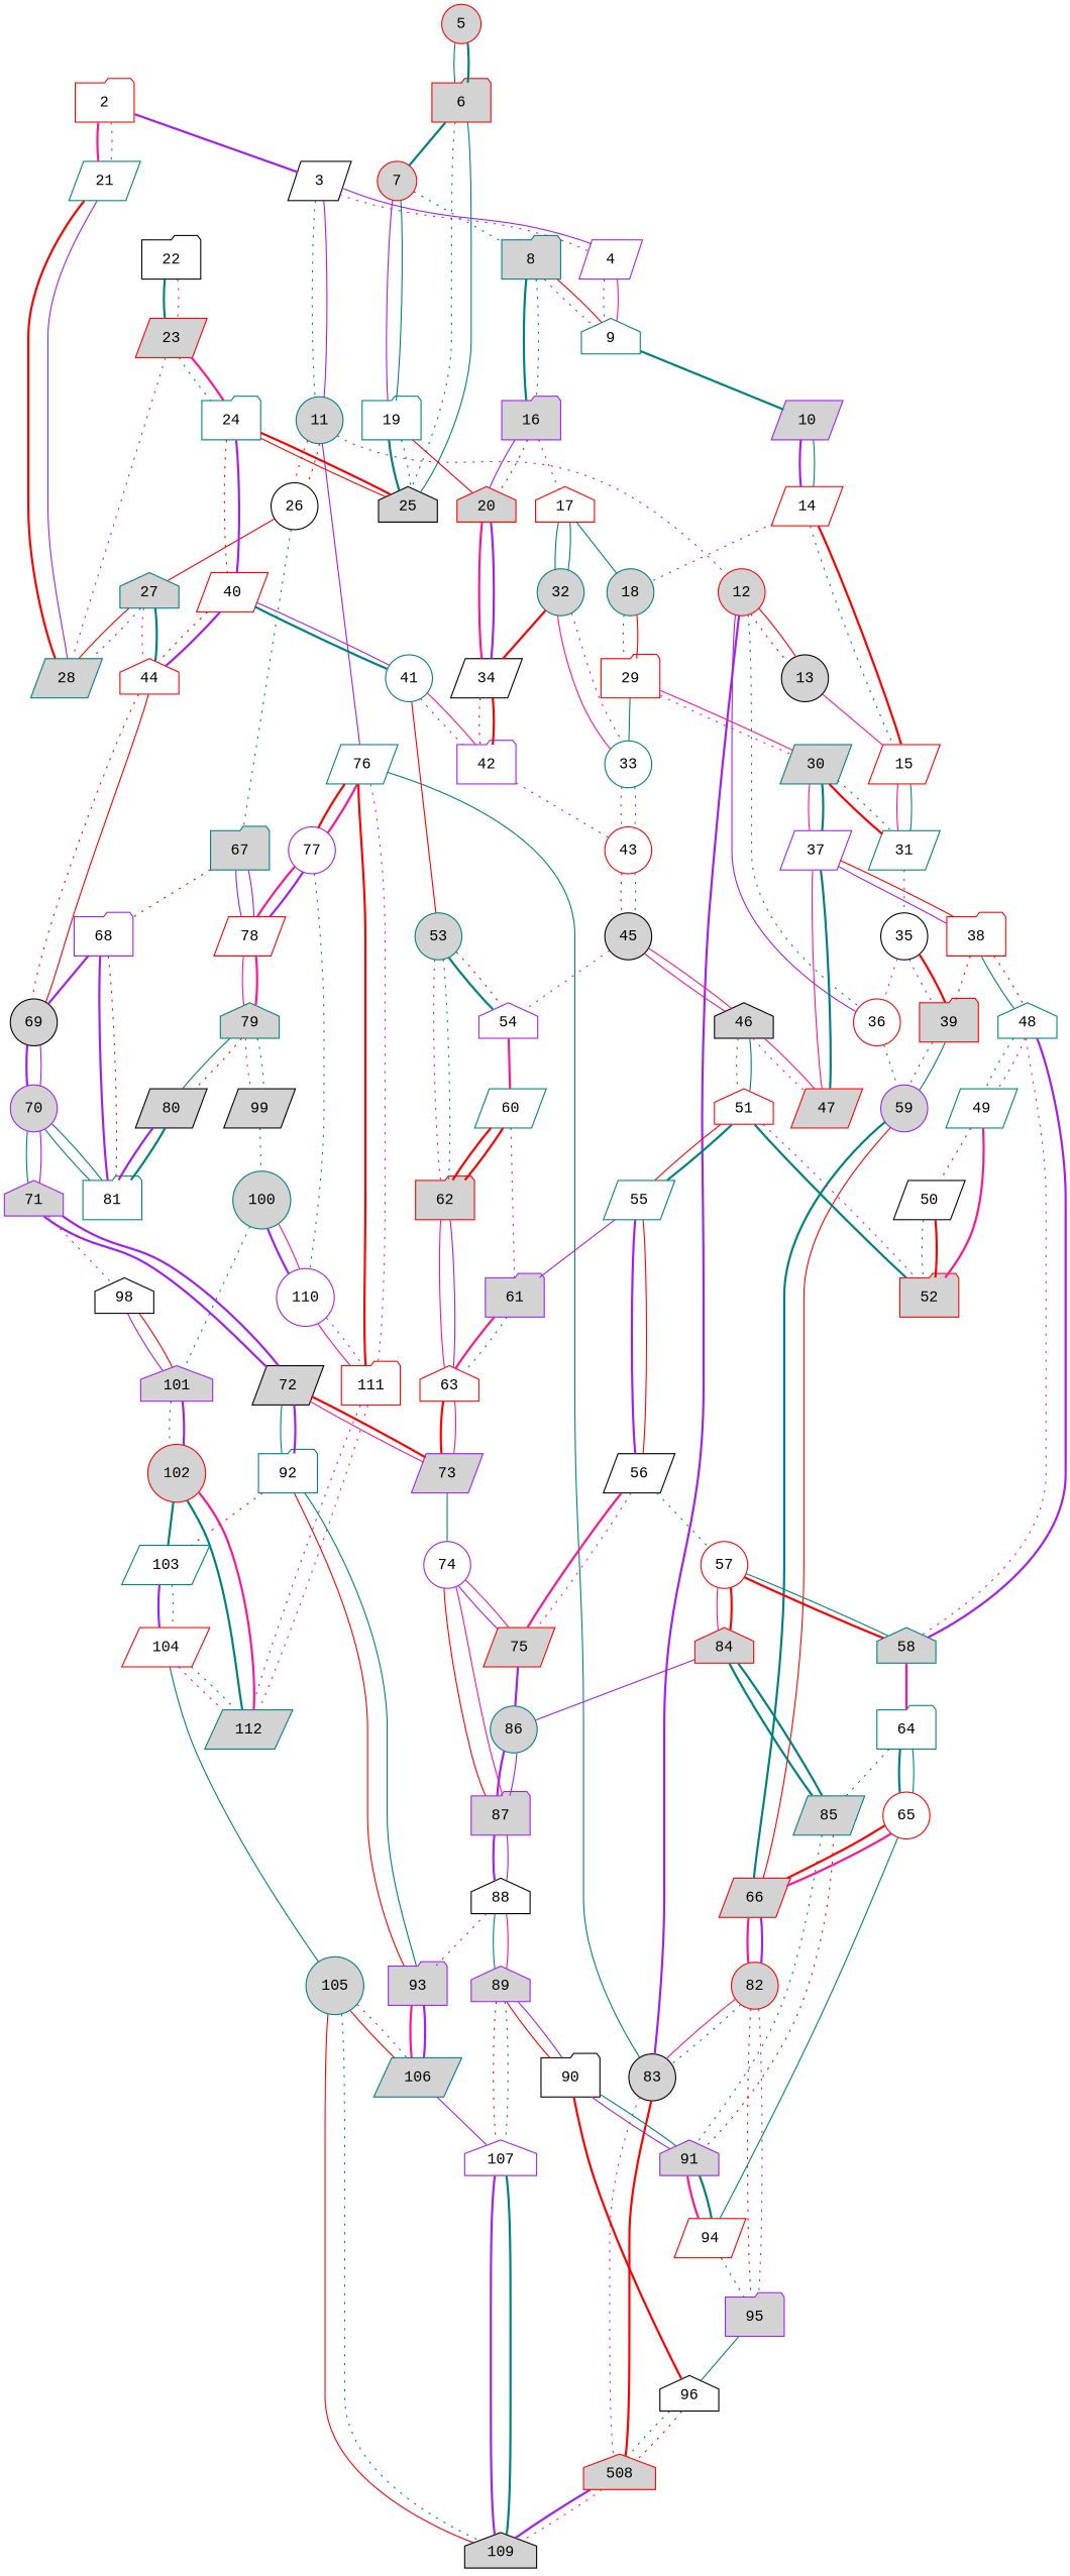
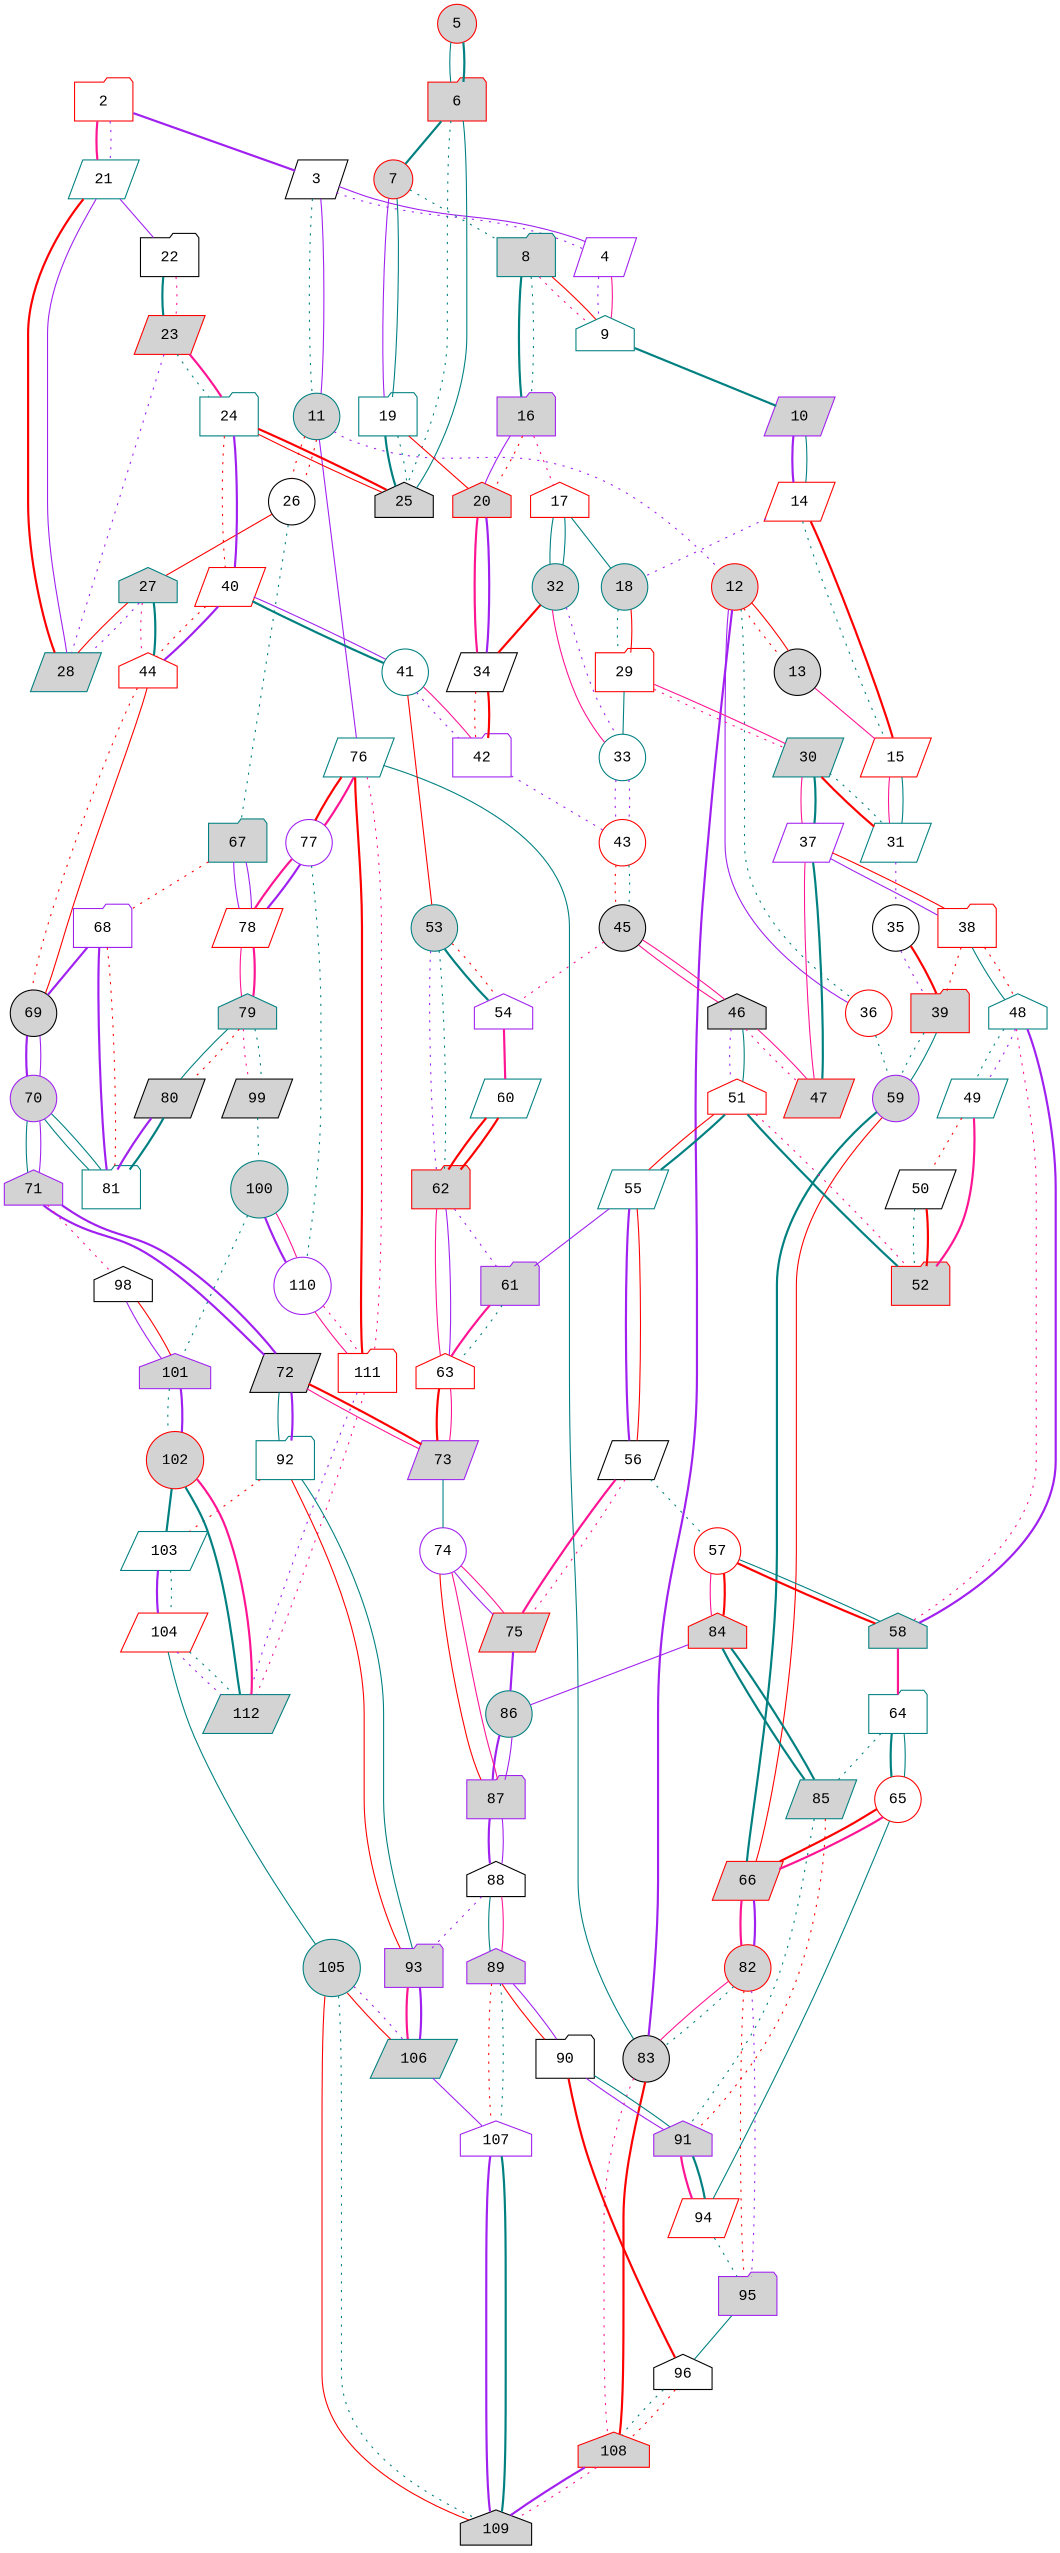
  graph {
    fontname="Liberation Mono"
    node [color=red fillcolor=lightgrey fontname="Liberation Mono" shape=parallelogram style=filled]
    edge [color=teal fontname="Liberation Mono" style=dotted]
    2 [fillcolor=white shape=folder]
    3 [color=black fillcolor=white]
    21 [color=teal fillcolor=white]
    5 [shape=circle]
    6 [shape=folder]
    4 [color=purple fillcolor=white]
    11 [color=teal shape=circle]
    22 [color=black fillcolor=white shape=folder]
    28 [color=teal]
    9 [color=teal fillcolor=white shape=house]
    12 [shape=circle]
    26 [color=black fillcolor=white shape=circle]
    76 [color=teal fillcolor=white]
    10 [color=purple]
    7 [shape=circle]
    25 [color=black shape=house]
    23
    8 [color=teal shape=folder]
    19 [color=teal fillcolor=white shape=folder]
    16 [color=purple shape=folder]
    20 [shape=house]
    17 [fillcolor=white shape=house]
    14 [fillcolor=white]
    15 [fillcolor=white]
    18 [color=teal shape=circle]
    13 [color=black shape=circle]
    36 [fillcolor=white shape=circle]
    83 [color=black shape=circle]
    27 [color=teal shape=house]
    67 [color=teal shape=folder]
    77 [color=purple fillcolor=white shape=circle]
    111 [fillcolor=white shape=folder]
    59 [color=purple shape=circle]
-   108 [shape=house label=508]
+   108 [shape=house]
    31 [color=teal fillcolor=white]
    29 [fillcolor=white shape=folder]
    35 [color=black fillcolor=white shape=circle]
    32 [color=teal shape=circle]
    34 [color=black fillcolor=white]
    33 [color=teal fillcolor=white shape=circle]
    30 [color=teal]
    42 [color=purple fillcolor=white shape=folder]
    24 [color=teal fillcolor=white shape=folder]
    40 [fillcolor=white]
    44 [fillcolor=white shape=house]
    41 [color=teal fillcolor=white shape=circle]
    68 [color=purple fillcolor=white shape=folder]
    78 [fillcolor=white]
    69 [color=black shape=circle]
    37 [color=purple fillcolor=white]
    43 [fillcolor=white shape=circle]
    38 [fillcolor=white shape=folder]
    47
    39 [shape=folder]
    45 [color=black shape=circle]
    66
    48 [color=teal fillcolor=white shape=house]
    49 [color=teal fillcolor=white]
    58 [color=teal shape=house]
    53 [color=teal shape=circle]
    54 [color=purple fillcolor=white shape=house]
    62 [shape=folder]
    46 [color=black shape=house]
    70 [color=purple shape=circle]
    51 [fillcolor=white shape=house]
    60 [color=teal fillcolor=white]
    52 [shape=folder]
    55 [color=teal fillcolor=white]
    50 [color=black fillcolor=white]
    64 [color=teal fillcolor=white shape=folder]
    56 [color=black fillcolor=white]
    61 [color=purple shape=folder]
    63 [fillcolor=white shape=house]
    57 [fillcolor=white shape=circle]
    75
    84 [shape=house]
    86 [color=teal shape=circle]
    85 [color=teal]
    65 [fillcolor=white shape=circle]
    82 [shape=circle]
    73 [color=purple]
    74 [color=purple fillcolor=white shape=circle]
    94 [fillcolor=white]
    91 [color=purple shape=house]
    95 [color=purple shape=folder]
    81 [color=teal fillcolor=white shape=folder]
    79 [color=teal shape=house]
    71 [color=purple shape=house]
    72 [color=black]
    98 [color=black fillcolor=white shape=house]
    92 [color=teal fillcolor=white shape=folder]
    101 [color=purple shape=house]
    93 [color=purple shape=folder]
    103 [color=teal fillcolor=white]
    87 [color=purple shape=folder]
    88 [color=black fillcolor=white shape=house]
    110 [color=purple fillcolor=white shape=circle]
    112 [color=teal]
    80 [color=black]
    99 [color=black]
    100 [color=teal shape=circle]
    96 [color=black fillcolor=white shape=house]
    109 [color=black shape=house]
    89 [color=purple shape=house]
    90 [color=black fillcolor=white shape=folder]
    107 [color=purple fillcolor=white shape=house]
    106 [color=teal]
    104 [fillcolor=white]
    102 [shape=circle]
    105 [color=teal shape=circle]
    2 -- 3 [color=purple style=bold]
    2 -- 21 [color=deeppink style=bold]
    2 -- 21 [color=purple]
    3 -- 4 [color=purple]
    3 -- 4 [color=purple style=solid]
    3 -- 11
    3 -- 11 [color=purple style=solid]
+   21 -- 22 [color=purple style=solid]
    21 -- 28 [color=red style=bold]
    21 -- 28 [color=purple style=solid]
    5 -- 6 [style=solid]
    5 -- 6 [style=bold]
    6 -- 7 [style=bold]
    6 -- 25
    6 -- 25 [style=solid]
    4 -- 9 [color=purple]
    4 -- 9 [color=deeppink style=solid]
    11 -- 12 [color=purple]
    11 -- 26 [color=red]
    11 -- 26 [color=red]
    11 -- 76 [color=purple style=solid]
    22 -- 23 [style=bold]
    22 -- 23 [color=deeppink]
    9 -- 10 [style=bold]
    12 -- 13 [color=red]
    12 -- 13 [color=red style=solid]
    12 -- 36 [color=purple style=solid]
    12 -- 36
    12 -- 83 [color=purple style=bold]
    26 -- 27 [color=red style=solid]
    26 -- 67
    76 -- 83 [style=solid]
    76 -- 77 [color=red style=bold]
    76 -- 77 [color=deeppink style=bold]
    76 -- 111 [color=red style=bold]
    76 -- 111 [color=deeppink]
    10 -- 14 [color=purple style=bold]
    10 -- 14 [style=solid]
    7 -- 8
    7 -- 19 [color=purple style=solid]
    7 -- 19 [style=solid]
    23 -- 28 [color=purple]
    23 -- 24
    23 -- 24 [color=deeppink style=bold]
    8 -- 9 [color=deeppink]
    8 -- 9 [color=red style=solid]
    8 -- 16 [style=bold]
    8 -- 16
    19 -- 25 [style=bold]
    19 -- 25
    19 -- 20 [color=red style=solid]
    16 -- 20 [color=purple style=solid]
    16 -- 20 [color=red]
    16 -- 17 [color=deeppink]
    20 -- 34 [color=deeppink style=bold]
    20 -- 34 [color=purple style=bold]
    17 -- 18 [style=solid]
    17 -- 32 [style=solid]
    17 -- 32 [style=solid]
    14 -- 15
    14 -- 15 [color=red style=bold]
    14 -- 18 [color=purple]
    15 -- 31 [color=deeppink style=solid]
    15 -- 31 [style=solid]
    18 -- 29
    18 -- 29 [color=red style=solid]
    13 -- 15 [color=deeppink style=solid]
    36 -- 59
    83 -- 108 [color=deeppink]
    83 -- 108 [color=red style=bold]
    27 -- 28 [color=red style=solid]
    27 -- 28 [color=purple]
    27 -- 44 [color=deeppink]
    27 -- 44 [style=bold]
    67 -- 68 [color=red]
    67 -- 78 [color=purple style=solid]
    67 -- 78 [color=purple style=solid]
    77 -- 78 [color=deeppink style=bold]
    77 -- 78 [color=purple style=bold]
    77 -- 110
    111 -- 112 [color=purple]
    111 -- 112 [color=deeppink]
    59 -- 66 [style=bold]
    59 -- 66 [color=red style=solid]
    108 -- 109 [color=purple style=bold]
    108 -- 109 [color=deeppink]
    31 -- 35 [color=purple]
    29 -- 33 [style=solid]
    29 -- 30 [color=deeppink]
    29 -- 30 [color=deeppink style=solid]
-   35 -- 36 [color=deeppink]
    35 -- 39 [color=purple]
    35 -- 39 [color=red style=bold]
    32 -- 34 [color=red style=bold]
    32 -- 33 [color=deeppink style=solid]
    32 -- 33 [color=purple]
    34 -- 42 [color=red]
    34 -- 42 [color=red style=bold]
    33 -- 43 [color=purple]
    33 -- 43 [color=purple]
    30 -- 31 [color=red style=bold]
    30 -- 31
    30 -- 37 [color=deeppink style=solid]
    30 -- 37 [style=bold]
    42 -- 43 [color=purple]
    24 -- 25 [color=red style=solid]
    24 -- 25 [color=red style=bold]
    24 -- 40 [color=red]
    24 -- 40 [color=purple style=bold]
    40 -- 44 [color=red]
    40 -- 44 [color=purple style=bold]
    40 -- 41 [style=bold]
    40 -- 41 [color=purple style=solid]
    44 -- 69 [color=red]
    44 -- 69 [color=red style=solid]
    41 -- 42 [color=purple]
    41 -- 42 [color=deeppink style=solid]
    41 -- 53 [color=red style=solid]
    68 -- 69 [color=purple style=bold]
    68 -- 81 [color=purple style=bold]
    68 -- 81 [color=red]
    78 -- 79 [color=deeppink style=solid]
    78 -- 79 [color=deeppink style=bold]
    69 -- 70 [color=purple style=bold]
    69 -- 70 [color=purple style=solid]
    37 -- 38 [color=purple style=solid]
    37 -- 38 [color=red style=solid]
    37 -- 47 [color=deeppink style=solid]
    37 -- 47 [style=bold]
    43 -- 45 [color=red]
    43 -- 45
    38 -- 39 [color=red]
    38 -- 48 [style=solid]
    38 -- 48 [color=red]
    39 -- 59
    39 -- 59 [style=solid]
    45 -- 54 [color=deeppink]
    45 -- 46 [color=deeppink style=solid]
    45 -- 46 [color=deeppink style=solid]
    66 -- 82 [color=deeppink style=bold]
    66 -- 82 [color=purple style=bold]
    48 -- 49
    48 -- 49 [color=purple]
    48 -- 58 [color=deeppink]
    48 -- 58 [color=purple style=bold]
    49 -- 52 [color=deeppink style=bold]
    49 -- 50 [color=red]
    58 -- 64 [color=deeppink style=bold]
    53 -- 54 [style=bold]
    53 -- 54 [color=red]
    53 -- 62 [color=purple]
    53 -- 62
    54 -- 60 [color=deeppink style=bold]
    62 -- 63 [color=deeppink style=solid]
    62 -- 63 [color=purple style=solid]
    46 -- 47 [color=deeppink]
    46 -- 47 [color=deeppink style=solid]
    46 -- 51 [color=purple]
    46 -- 51 [style=solid]
    70 -- 81 [style=solid]
    70 -- 81 [style=solid]
    70 -- 71 [style=solid]
    70 -- 71 [color=purple style=solid]
    51 -- 52 [style=bold]
    51 -- 52 [color=deeppink]
    51 -- 55 [color=red style=solid]
    51 -- 55 [style=bold]
    60 -- 62 [color=red style=bold]
    60 -- 62 [color=red style=bold]
-   60 -- 61 [color=purple]
+   62 -- 61 [color=purple]
    55 -- 56 [color=purple style=bold]
    55 -- 56 [color=red style=solid]
    55 -- 61 [color=purple style=solid]
    50 -- 52
    50 -- 52 [color=red style=bold]
    64 -- 85
    64 -- 65 [style=bold]
    64 -- 65 [style=solid]
    56 -- 57
    56 -- 75 [color=deeppink style=bold]
    56 -- 75 [color=deeppink]
    61 -- 63 [color=deeppink style=bold]
    61 -- 63
    63 -- 73 [color=red style=bold]
    63 -- 73 [color=deeppink style=solid]
    57 -- 58 [color=red style=bold]
    57 -- 58 [style=solid]
    57 -- 84 [color=deeppink style=solid]
    57 -- 84 [color=red style=bold]
    75 -- 86 [color=purple style=bold]
    84 -- 86 [color=purple style=solid]
    84 -- 85 [style=bold]
    84 -- 85 [style=bold]
    86 -- 87 [color=purple style=bold]
    86 -- 87 [color=purple style=solid]
    85 -- 91
    85 -- 91 [color=red]
    65 -- 66 [color=red style=bold]
    65 -- 66 [color=deeppink style=bold]
    65 -- 94 [style=solid]
    82 -- 83 [color=deeppink style=solid]
    82 -- 83
    82 -- 95 [color=red]
    82 -- 95 [color=purple]
    73 -- 74 [style=solid]
    74 -- 75 [color=purple style=solid]
    74 -- 75 [color=deeppink style=solid]
    74 -- 87 [color=red style=solid]
    74 -- 87 [color=deeppink style=solid]
    94 -- 95
    91 -- 94 [color=deeppink style=bold]
    91 -- 94 [style=bold]
    95 -- 96 [style=solid]
    79 -- 80 [style=solid]
    79 -- 80 [color=red]
    79 -- 99 [color=deeppink]
    79 -- 99
    71 -- 72 [color=purple style=bold]
    71 -- 72 [color=purple style=bold]
    71 -- 98 [color=deeppink]
    72 -- 73 [color=deeppink style=solid]
    72 -- 73 [color=red style=bold]
    72 -- 92 [style=solid]
    72 -- 92 [color=purple style=bold]
    98 -- 101 [color=purple style=solid]
    98 -- 101 [color=red style=solid]
    92 -- 93 [color=red style=solid]
    92 -- 93 [style=solid]
    92 -- 103 [color=red]
    101 -- 102
    101 -- 102 [color=purple style=bold]
    93 -- 106 [color=deeppink style=bold]
    93 -- 106 [color=purple style=bold]
    103 -- 104 [color=purple style=bold]
    103 -- 104
    87 -- 88 [color=purple style=bold]
    87 -- 88 [color=purple style=solid]
    88 -- 93 [color=purple]
    88 -- 89 [style=solid]
    88 -- 89 [color=deeppink style=solid]
    110 -- 111 [color=deeppink style=solid]
    110 -- 111 [color=deeppink]
    80 -- 81 [color=purple style=bold]
    80 -- 81 [style=bold]
    99 -- 100
    100 -- 101
    100 -- 110 [color=purple style=bold]
    100 -- 110 [color=deeppink style=solid]
    96 -- 108
    96 -- 108 [color=red]
    89 -- 90 [color=red style=solid]
    89 -- 90 [color=purple style=solid]
    89 -- 107 [color=red]
    89 -- 107
    90 -- 91 [color=purple style=solid]
    90 -- 91 [style=solid]
    90 -- 96 [color=red style=bold]
    107 -- 109 [color=purple style=bold]
    107 -- 109 [style=bold]
    106 -- 107 [color=purple style=solid]
    104 -- 112 [color=purple]
    104 -- 112
    104 -- 105 [style=solid]
    102 -- 103 [style=bold]
    102 -- 112 [style=bold]
    102 -- 112 [color=deeppink style=bold]
    105 -- 109 [color=red style=solid]
    105 -- 109
    105 -- 106 [color=red style=solid]
    105 -- 106 [color=purple]
  }
